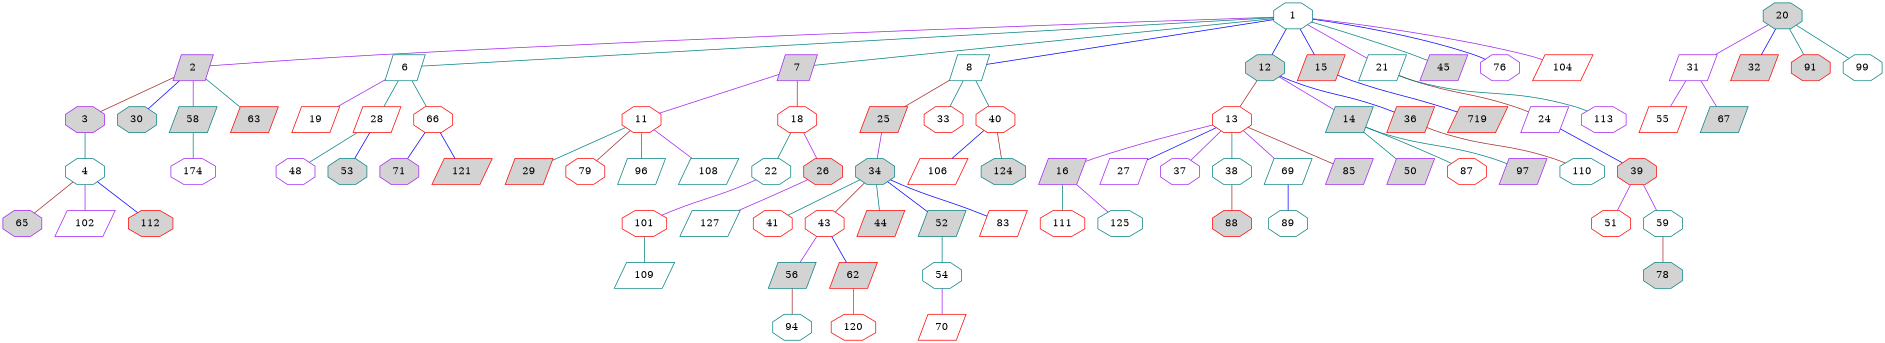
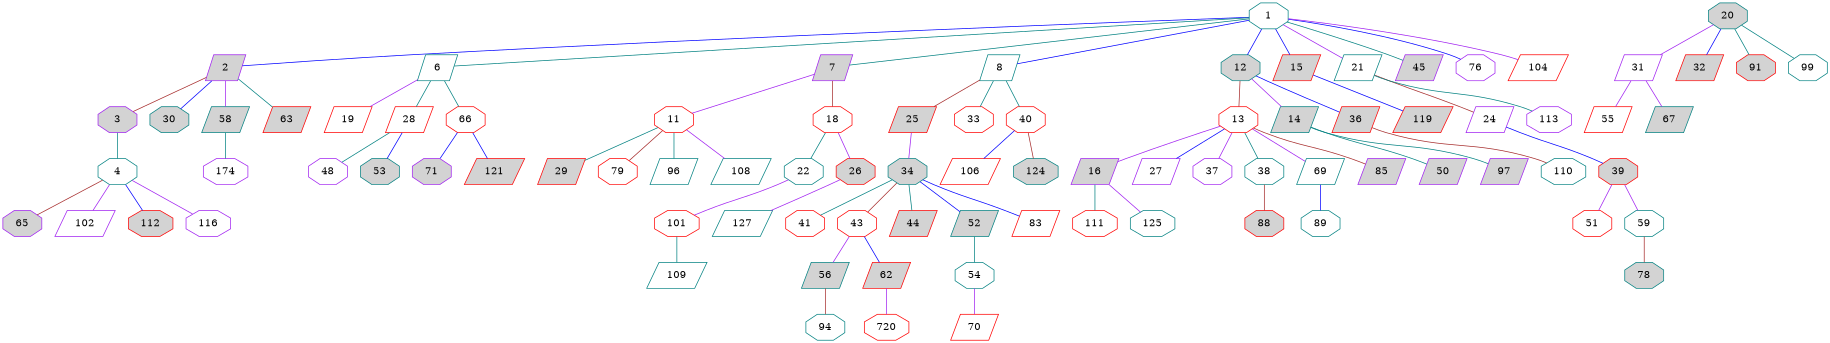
  graph {
    node [color=red fillcolor=white shape=octagon style=filled]
    edge [color=teal]
    1 [color=teal super="+5"]
    2 [color=purple fillcolor=lightgrey shape=parallelogram super="+9"]
    6 [color=teal shape=parallelogram super="+17"]
    7 [color=purple fillcolor=lightgrey shape=parallelogram]
    8 [color=teal shape=parallelogram]
    12 [color=teal fillcolor=lightgrey]
    15 [fillcolor=lightgrey shape=parallelogram super="+74"]
    21 [color=teal shape=parallelogram super="+105"]
    45 [color=purple fillcolor=lightgrey shape=parallelogram]
    76 [color=purple]
    104 [shape=parallelogram]
    3 [color=purple fillcolor=lightgrey]
    30 [color=teal fillcolor=lightgrey super="+49"]
    58 [color=teal fillcolor=lightgrey shape=parallelogram super="+72"]
    63 [fillcolor=lightgrey shape=parallelogram super="+93"]
    19 [shape=parallelogram super="+23"]
    28 [shape=parallelogram]
    66 [super="+81"]
    11 [super="+47"]
    18 [super="+103"]
    25 [fillcolor=lightgrey shape=parallelogram]
    33
    40 [super="+73"]
    13 [super="+35"]
    14 [color=teal fillcolor=lightgrey shape=parallelogram super="+64"]
    36 [fillcolor=lightgrey shape=parallelogram super="+42"]
-   119 [fillcolor=lightgrey shape=parallelogram label=719]
+   119 [fillcolor=lightgrey shape=parallelogram]
    24 [color=purple shape=parallelogram super="+60"]
    113 [color=purple]
    4 [color=teal super="+10"]
    20 [color=teal fillcolor=lightgrey super="+84"]
    31 [color=purple shape=parallelogram super="+118"]
    32 [fillcolor=lightgrey shape=parallelogram]
    91 [fillcolor=lightgrey]
    99 [color=teal]
    n36 [color=purple label=174]
    65 [color=purple fillcolor=lightgrey super="+117"]
    102 [color=purple shape=parallelogram super="+126"]
    112 [fillcolor=lightgrey]
+   116 [color=purple]
    48 [color=purple super="+75"]
    53 [color=teal fillcolor=lightgrey super="+115"]
    71 [color=purple fillcolor=lightgrey]
    121 [fillcolor=lightgrey shape=parallelogram]
    29 [fillcolor=lightgrey shape=parallelogram]
    79
    96 [color=teal shape=parallelogram]
    108 [color=teal shape=parallelogram]
    22 [color=teal super="+101"]
    26 [fillcolor=lightgrey super="+92"]
    34 [color=teal fillcolor=lightgrey super="+90"]
    106 [shape=parallelogram]
    124 [color=teal fillcolor=lightgrey]
    16 [color=purple fillcolor=lightgrey shape=parallelogram super="+123"]
    27 [color=purple shape=parallelogram]
    37 [color=purple]
    38 [color=teal super="+86"]
    69 [color=teal shape=parallelogram super="+77"]
    85 [color=purple fillcolor=lightgrey shape=parallelogram]
    50 [color=purple fillcolor=lightgrey shape=parallelogram]
-   87 [super="+95"]
    97 [color=purple fillcolor=lightgrey shape=parallelogram]
    110 [color=teal]
    111
    125 [color=teal]
    88 [fillcolor=lightgrey]
    n67 [color=teal label=89]
    n68 [label=101]
    127 [color=teal shape=parallelogram]
    55 [shape=parallelogram]
    67 [color=teal fillcolor=lightgrey shape=parallelogram]
    39 [fillcolor=lightgrey super="+46"]
    109 [color=teal shape=parallelogram]
    51
    59 [color=teal]
    41 [super="+61"]
    43 [super="+98"]
    44 [fillcolor=lightgrey shape=parallelogram super="+68"]
    52 [color=teal fillcolor=lightgrey shape=parallelogram]
    83 [shape=parallelogram]
    56 [color=teal fillcolor=lightgrey shape=parallelogram super="+57"]
    62 [fillcolor=lightgrey shape=parallelogram super="+89"]
    54 [color=teal super="+82"]
    78 [color=teal fillcolor=lightgrey super="+100"]
    94 [color=teal]
-   120
+   120 [label=720]
    70 [shape=parallelogram]
-   1 -- 2 [color=purple]
+   1 -- 2 [color=blue]
    1 -- 6
    1 -- 7
    1 -- 8 [color=blue]
    1 -- 12 [color=blue]
    1 -- 15 [color=blue]
    1 -- 21 [color=purple]
    1 -- 45
    1 -- 76 [color=blue]
    1 -- 104 [color=purple]
    2 -- 3 [color=brown]
    2 -- 30 [color=blue]
    2 -- 58 [color=purple]
    2 -- 63
    6 -- 19 [color=purple]
    6 -- 28
    6 -- 66
    7 -- 11 [color=purple]
    7 -- 18 [color=brown]
    8 -- 25 [color=brown]
    8 -- 33
    8 -- 40
    12 -- 13 [color=brown]
    12 -- 14 [color=purple]
    12 -- 36 [color=blue]
    15 -- 119 [color=blue]
    21 -- 24 [color=brown]
    21 -- 113
    3 -- 4
    58 -- n36
    28 -- 48
    28 -- 53 [color=blue]
    66 -- 71 [color=blue]
    66 -- 121 [color=blue]
    11 -- 29
    11 -- 79 [color=brown]
    11 -- 96
    11 -- 108 [color=purple]
    18 -- 22
    18 -- 26 [color=purple]
    25 -- 34 [color=purple]
    40 -- 106 [color=blue]
    40 -- 124 [color=brown]
    13 -- 16 [color=purple]
    13 -- 27 [color=blue]
    13 -- 37 [color=purple]
    13 -- 38
    13 -- 69 [color=purple]
    13 -- 85 [color=brown]
    14 -- 50
-   14 -- 87
    14 -- 97
    36 -- 110 [color=brown]
    24 -- 39 [color=blue]
    4 -- 65 [color=brown]
    4 -- 102 [color=purple]
    4 -- 112 [color=blue]
+   4 -- 116 [color=purple]
    20 -- 31 [color=purple]
    20 -- 32 [color=blue]
    20 -- 91
    20 -- 99
    31 -- 55 [color=purple]
    31 -- 67 [color=purple]
    22 -- n68 [color=purple]
    26 -- 127 [color=purple]
    34 -- 41
    34 -- 43 [color=brown]
    34 -- 44
    34 -- 52 [color=blue]
    34 -- 83 [color=blue]
    16 -- 111
    16 -- 125 [color=purple]
    38 -- 88 [color=brown]
    69 -- n67 [color=blue]
    n68 -- 109
    39 -- 51 [color=purple]
    39 -- 59 [color=purple]
    59 -- 78 [color=brown]
    43 -- 56 [color=purple]
    43 -- 62 [color=blue]
    52 -- 54
    56 -- 94 [color=brown]
    62 -- 120 [color=purple]
    54 -- 70 [color=purple]
  }
